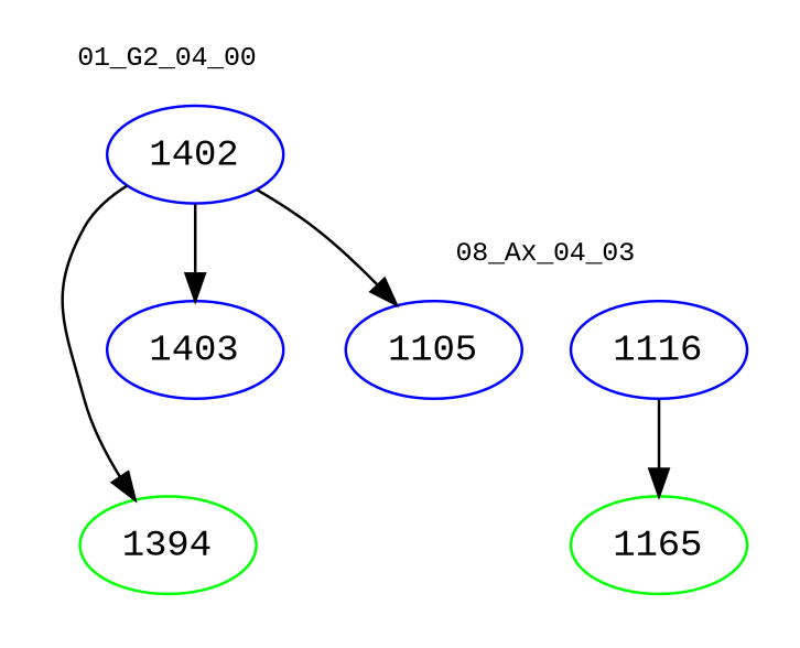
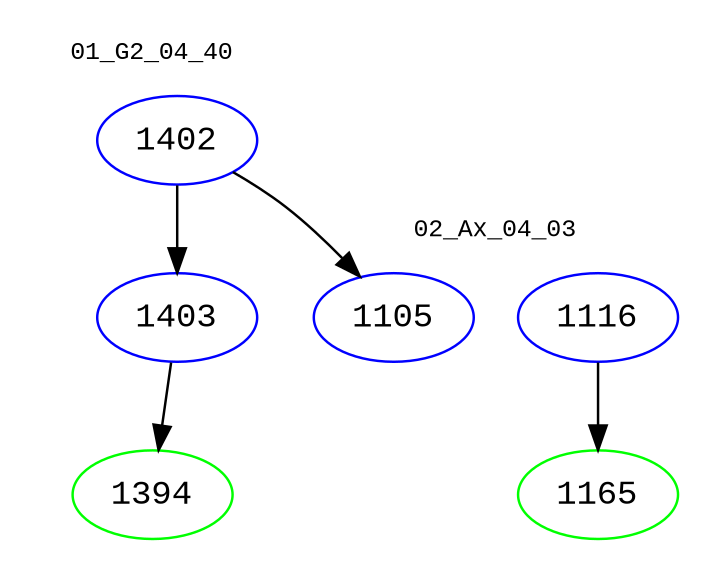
  digraph {
    fontname="Liberation Mono"
    node [color=blue fontname="Liberation Mono"]
    edge [color=black fontname="Liberation Mono"]
    n1 [label=1116]
    n2 [label=1105]
    n3 [color=green label=1165]
    n4 [label=1402]
    n5 [color=green label=1394]
    n6 [label=1403]
    subgraph cluster_1 {
      color=white
      fontsize=10
-     label="08_Ax_04_03"
+     label="02_Ax_04_03"
      n1
      n2
      n3
    }
    subgraph cluster_2 {
      color=white
      fontsize=10
-     label="01_G2_04_00"
+     label="01_G2_04_40"
      n4
      n5
      n6
    }
    n1 -> n3
    n4 -> n2
-   n4 -> n5
+   n6 -> n5
    n4 -> n6
  }
